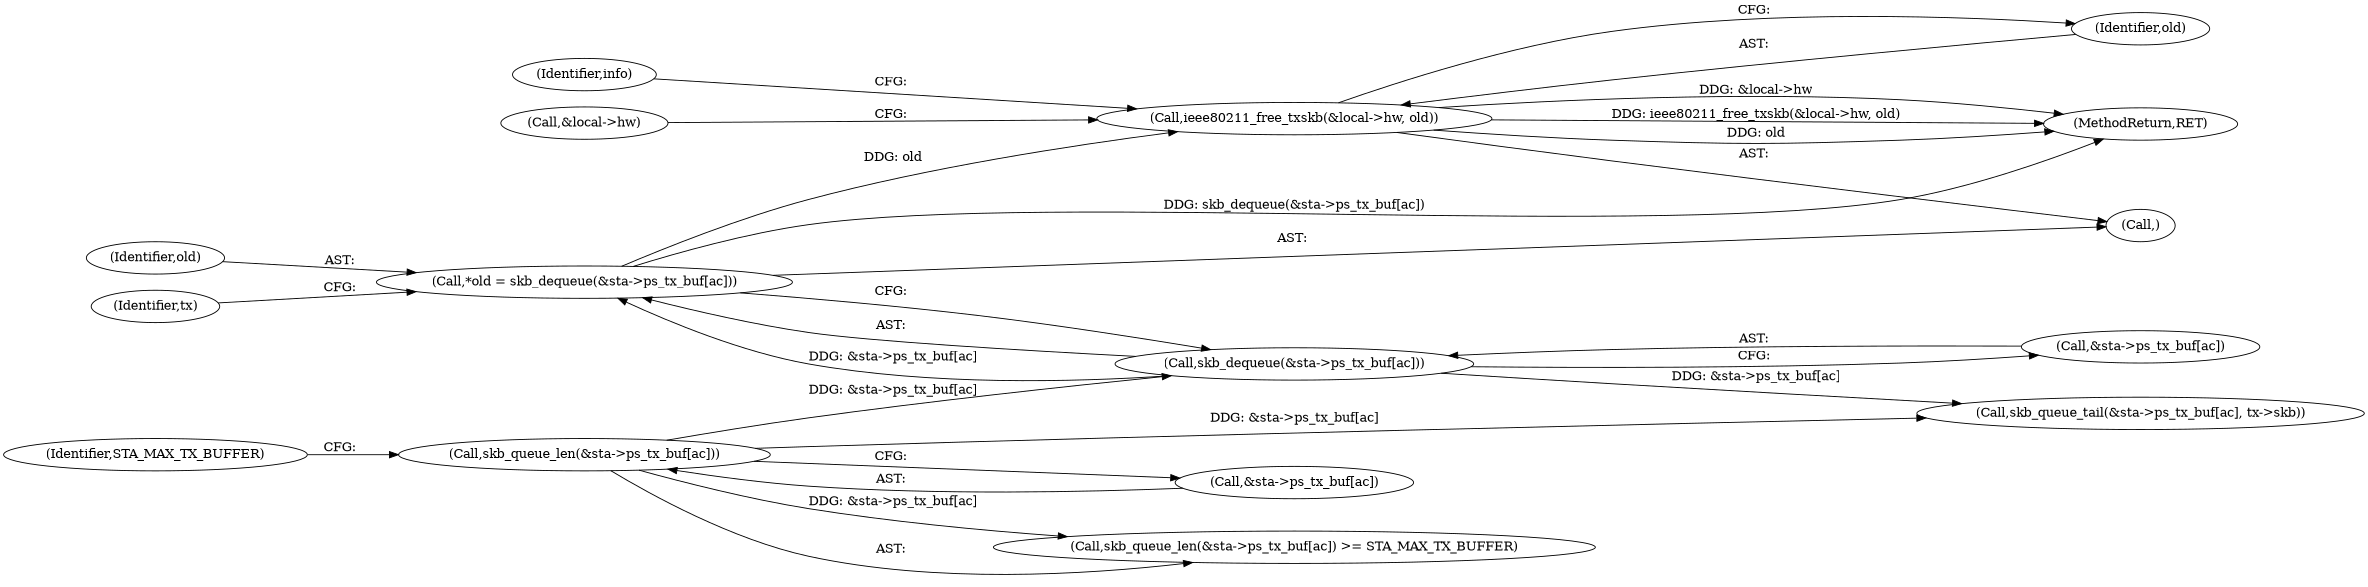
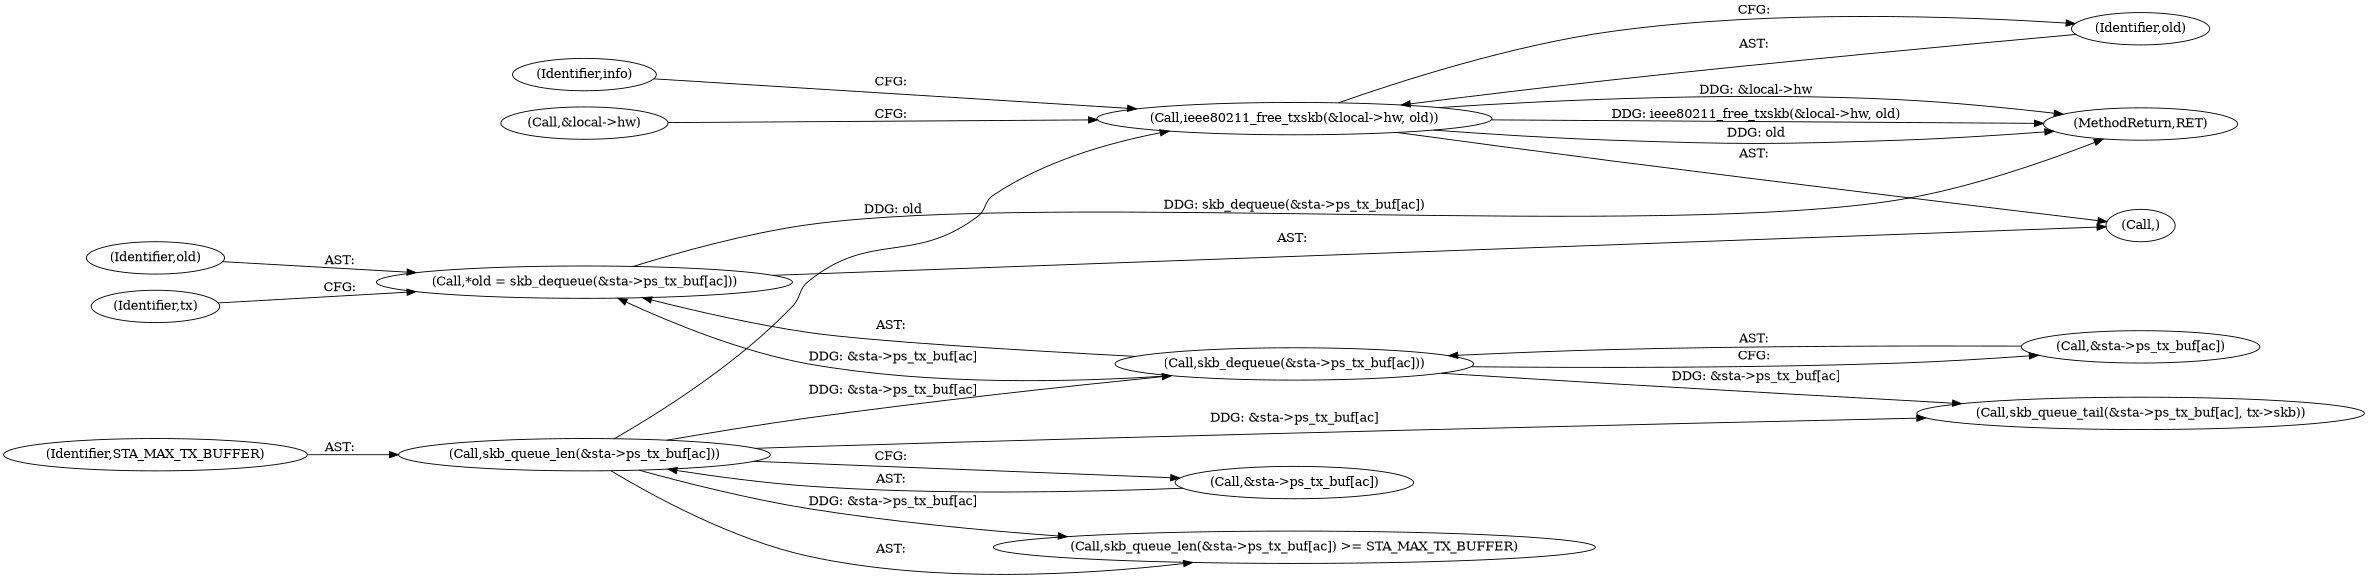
  digraph {
    rankdir=LR
    n1 [label="(Call,ieee80211_free_txskb(&local->hw, old))"]
    n2 [label="(Identifier,old)"]
    n3 [label="(MethodReturn,RET)"]
    n4 [label="(Call,)"]
    n5 [label="(Call,*old = skb_dequeue(&sta->ps_tx_buf[ac]))"]
    n6 [label="(Call,skb_dequeue(&sta->ps_tx_buf[ac]))"]
    n7 [label="(Call,skb_queue_tail(&sta->ps_tx_buf[ac], tx->skb))"]
    n8 [label="(Call,&sta->ps_tx_buf[ac])"]
    n9 [label="(Call,skb_queue_len(&sta->ps_tx_buf[ac]))"]
    n10 [label="(Call,skb_queue_len(&sta->ps_tx_buf[ac]) >= STA_MAX_TX_BUFFER)"]
    n11 [label="(Call,&sta->ps_tx_buf[ac])"]
    n12 [label="(Identifier,STA_MAX_TX_BUFFER)"]
    n13 [label="(Call,&local->hw)"]
    n14 [label="(Identifier,tx)"]
    n15 [label="(Identifier,old)"]
    n16 [label="(Identifier,info)"]
    n1 -> n2 [label="CFG: "]
    n1 -> n3 [label="DDG: &local->hw"]
    n1 -> n3 [label="DDG: ieee80211_free_txskb(&local->hw, old)"]
    n1 -> n3 [label="DDG: old"]
    n1 -> n4 [label="AST: "]
    n2 -> n1 [label="AST: "]
-   n5 -> n1 [label="DDG: old"]
+   n9 -> n1 [label="DDG: old"]
    n5 -> n3 [label="DDG: skb_dequeue(&sta->ps_tx_buf[ac])"]
    n5 -> n4 [label="AST: "]
-   n5 -> n6 [label="CFG: "]
    n6 -> n5 [label="AST: "]
    n6 -> n5 [label="DDG: &sta->ps_tx_buf[ac]"]
    n6 -> n7 [label="DDG: &sta->ps_tx_buf[ac]"]
    n6 -> n8 [label="CFG: "]
    n8 -> n6 [label="AST: "]
    n9 -> n6 [label="DDG: &sta->ps_tx_buf[ac]"]
    n9 -> n7 [label="DDG: &sta->ps_tx_buf[ac]"]
    n9 -> n10 [label="AST: "]
    n9 -> n10 [label="DDG: &sta->ps_tx_buf[ac]"]
    n9 -> n11 [label="CFG: "]
    n11 -> n9 [label="AST: "]
-   n12 -> n9 [label="CFG: "]
+   n12 -> n9 [label="AST: "]
    n13 -> n1 [label="CFG: "]
    n14 -> n5 [label="CFG: "]
    n15 -> n5 [label="AST: "]
    n16 -> n1 [label="CFG: "]
  }
